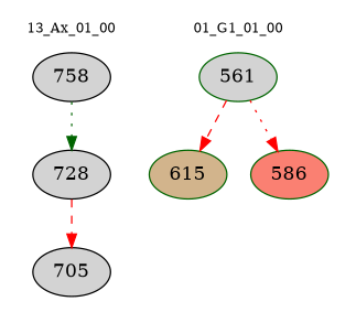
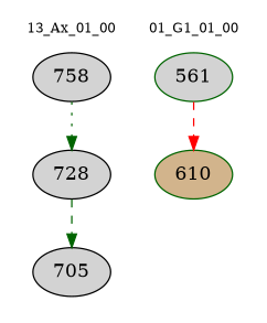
  digraph {
    node [color=black fillcolor=lightgrey style=filled]
    edge [color=darkgreen style=dotted]
    n1 [label=758]
    n2 [label=728]
    n3 [label=705]
-   n4 [color=darkgreen fillcolor=tan label=615]
+   n4 [color=darkgreen fillcolor=tan label=610]
    n5 [color=darkgreen label=561]
-   n6 [color=darkgreen fillcolor=salmon label=586]
    subgraph cluster_1 {
      color=white
      fontsize=10
      label="13_Ax_01_00"
      n1
      n2
      n3
    }
    subgraph cluster_2 {
      color=white
      fontsize=10
      label="01_G1_01_00"
      n4
      n5
-     n6
    }
    n1 -> n2
-   n2 -> n3 [color=red style=dashed]
+   n2 -> n3 [style=dashed]
    n5 -> n4 [color=red style=dashed]
-   n5 -> n6 [color=red]
  }
